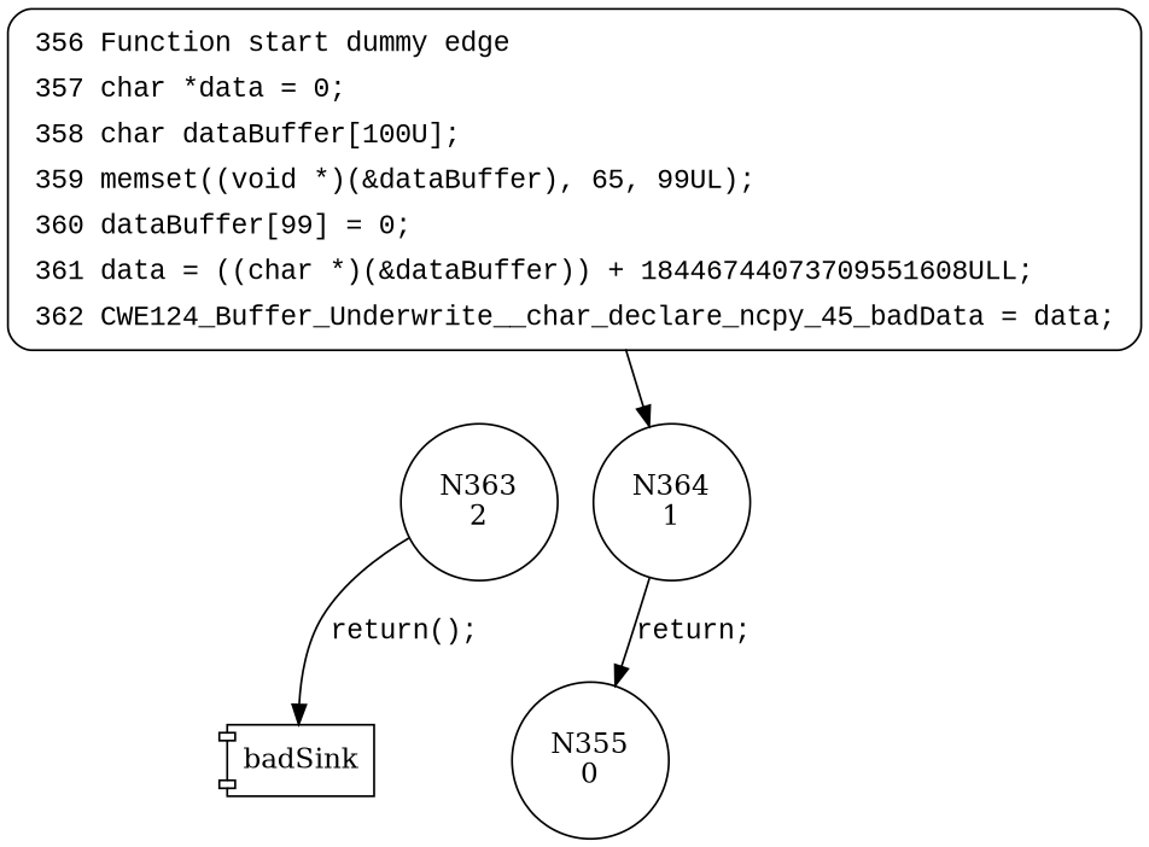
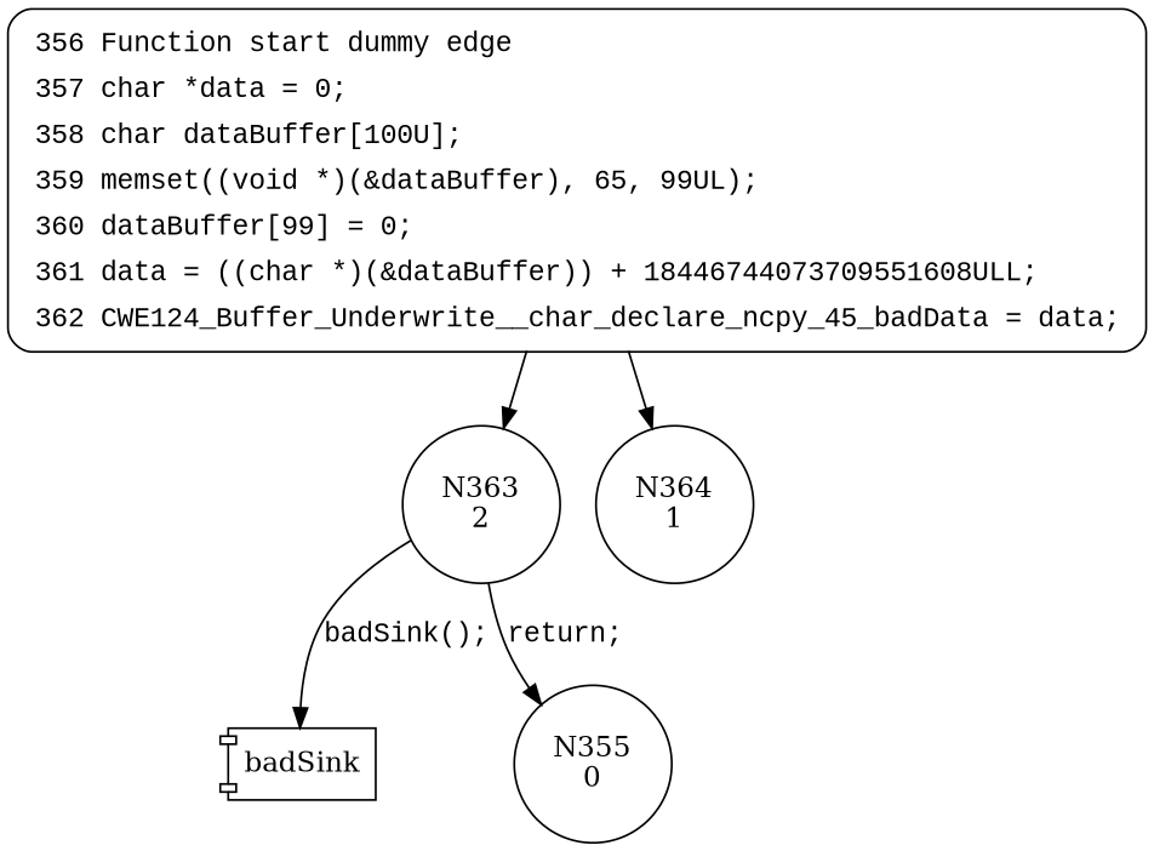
  digraph {
    node [shape=circle]
    edge [fontname="Courier New"]
    n1 [label="N363\n2"]
    n2 [label=badSink shape=component]
    n3 [label="N364\n1"]
    n4 [label="N355\n0"]
    n5 [fillcolor=white fontname="Courier New" label=<<table border="0" cellborder="0" cellpadding="3" bgcolor="white"><tr><td align="right">356</td><td align="left">Function start dummy edge</td></tr><tr><td align="right">357</td><td align="left">char *data = 0;</td></tr><tr><td align="right">358</td><td align="left">char dataBuffer[100U];</td></tr><tr><td align="right">359</td><td align="left">memset((void *)(&amp;dataBuffer), 65, 99UL);</td></tr><tr><td align="right">360</td><td align="left">dataBuffer[99] = 0;</td></tr><tr><td align="right">361</td><td align="left">data = ((char *)(&amp;dataBuffer)) + 18446744073709551608ULL;</td></tr><tr><td align="right">362</td><td align="left">CWE124_Buffer_Underwrite__char_declare_ncpy_45_badData = data;</td></tr></table>> penwidth=1 shape=Mrecord style="filled,bold"]
-   n1 -> n2 [label="return();"]
-   n3 -> n4 [label="return;"]
+   n1 -> n2 [label="badSink();"]
+   n1 -> n4 [label="return;"]
+   n5 -> n1 [fontname=""]
    n5 -> n3
  }
